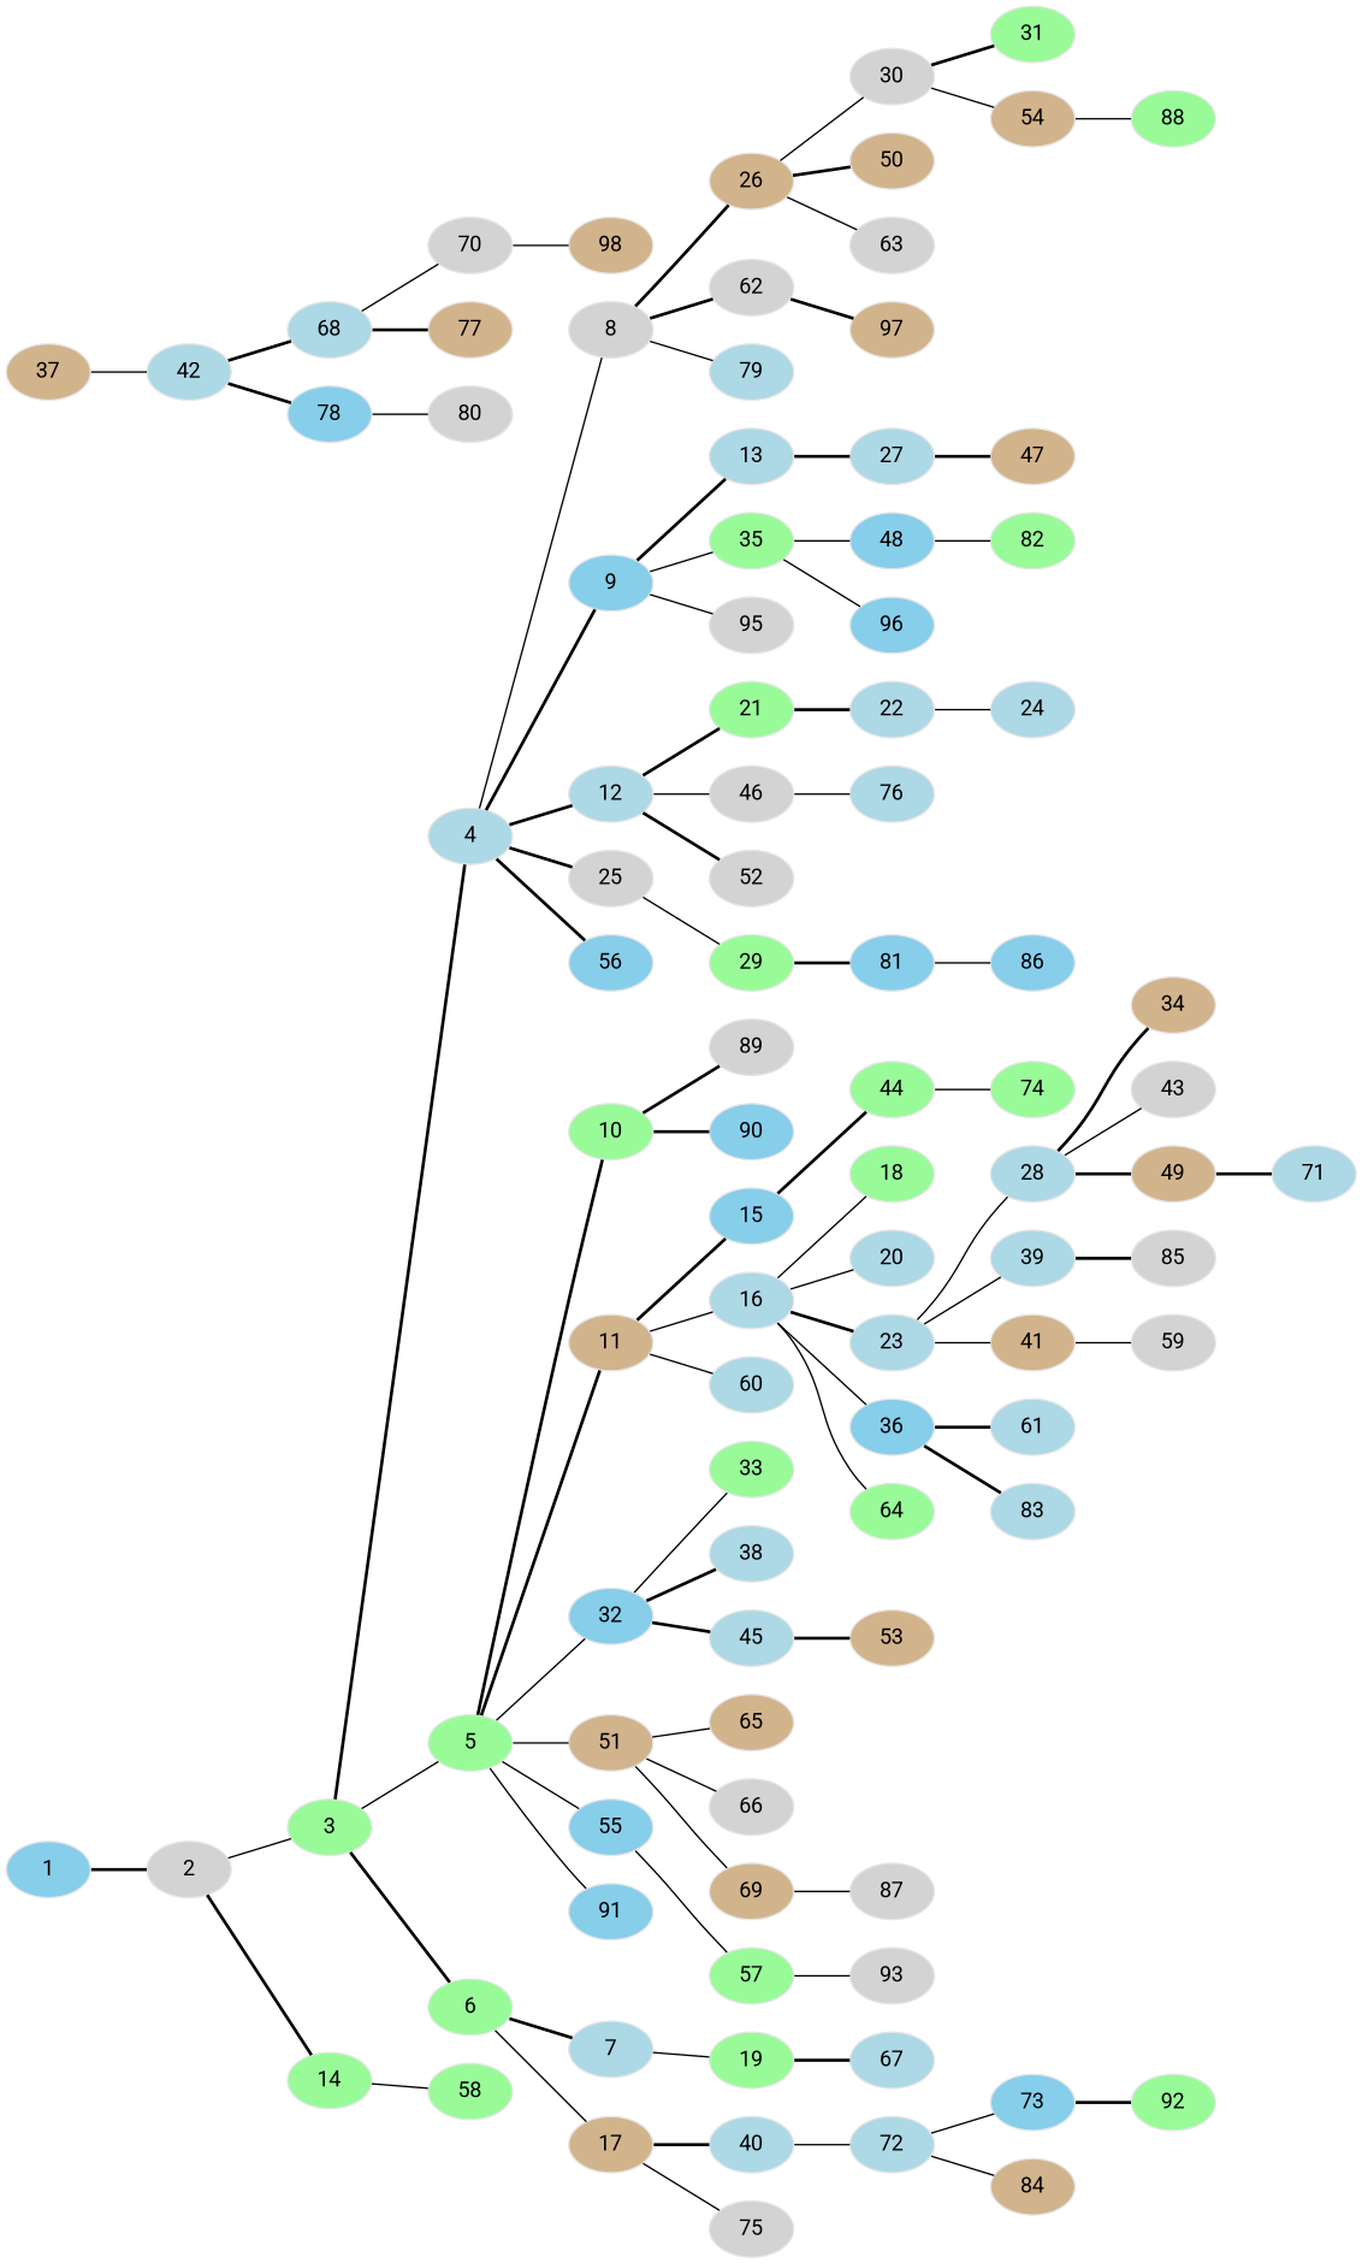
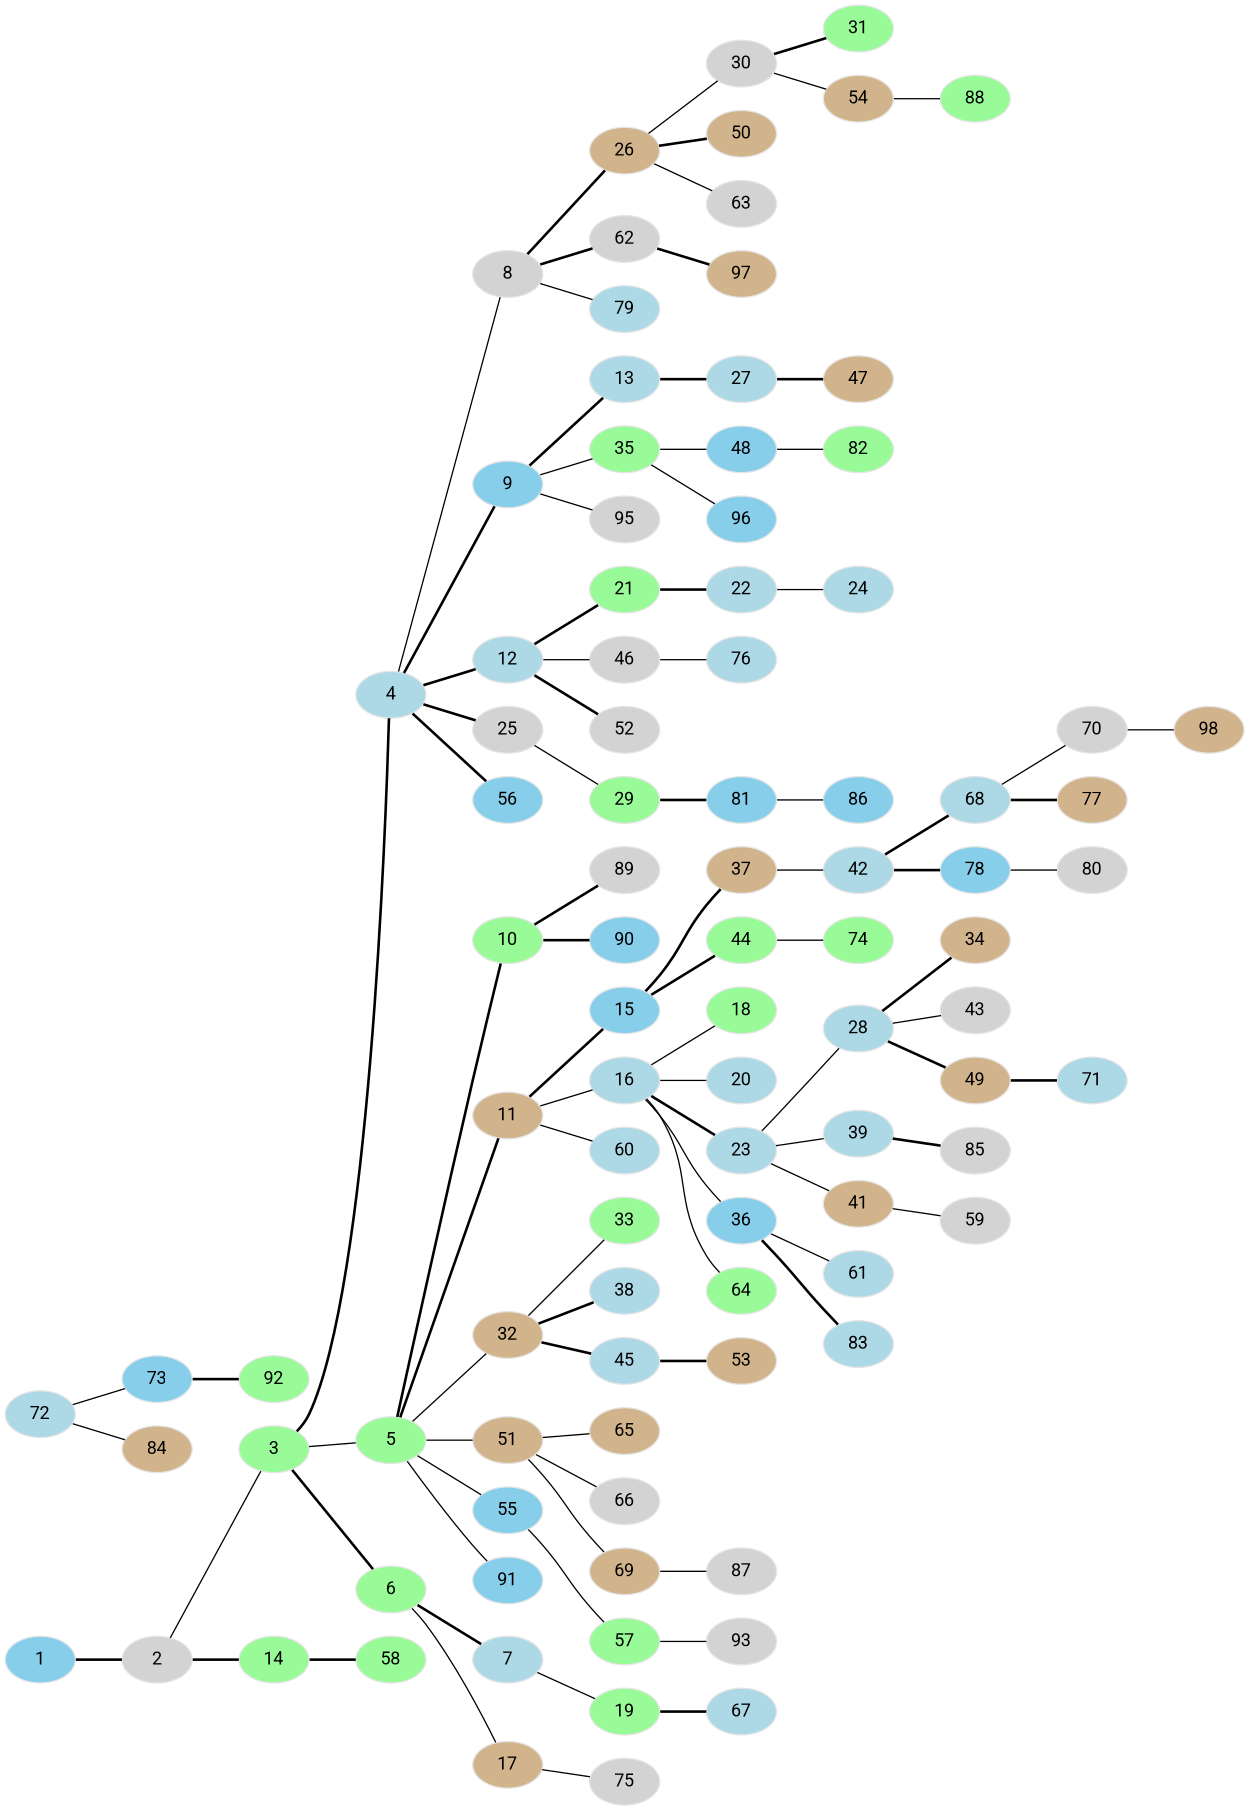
  graph {
    fontname=Roboto
    rankdir=LR
    node [color=gray90 fillcolor=lightblue fontname=Roboto style=filled]
    edge [fontname=Roboto style=solid]
    1 [fillcolor=skyblue]
    2 [fillcolor=lightgrey]
    3 [fillcolor=palegreen]
    14 [fillcolor=palegreen]
    4
    5 [fillcolor=palegreen]
    6 [fillcolor=palegreen]
    58 [fillcolor=palegreen]
    8 [fillcolor=lightgrey]
    9 [fillcolor=skyblue]
    12
    25 [fillcolor=lightgrey]
    56 [fillcolor=skyblue]
    10 [fillcolor=palegreen]
    11 [fillcolor=tan]
-   32 [fillcolor=skyblue]
+   32 [fillcolor=tan]
    51 [fillcolor=tan]
    55 [fillcolor=skyblue]
    91 [fillcolor=skyblue]
    7
    17 [fillcolor=tan]
    26 [fillcolor=tan]
    62 [fillcolor=lightgrey]
    79
    13
    35 [fillcolor=palegreen]
    95 [fillcolor=lightgrey]
    21 [fillcolor=palegreen]
    46 [fillcolor=lightgrey]
    52 [fillcolor=lightgrey]
    29 [fillcolor=palegreen]
    89 [fillcolor=lightgrey]
    90 [fillcolor=skyblue]
    15 [fillcolor=skyblue]
    16
    60
    33 [fillcolor=palegreen]
    38
    45
    65 [fillcolor=tan]
    66 [fillcolor=lightgrey]
    69 [fillcolor=tan]
    57 [fillcolor=palegreen]
    19 [fillcolor=palegreen]
-   40
    75 [fillcolor=lightgrey]
    67
    30 [fillcolor=lightgrey]
    50 [fillcolor=tan]
    63 [fillcolor=lightgrey]
    97 [fillcolor=tan]
    27
    48 [fillcolor=skyblue]
    96 [fillcolor=skyblue]
    37 [fillcolor=tan]
    44 [fillcolor=palegreen]
    18 [fillcolor=palegreen]
    20
    23
    36 [fillcolor=skyblue]
    64 [fillcolor=palegreen]
    22
    76
    47 [fillcolor=tan]
    42
    74 [fillcolor=palegreen]
    28
    39
    41 [fillcolor=tan]
    61
    83
    72
    24
    34 [fillcolor=tan]
    43 [fillcolor=lightgrey]
    49 [fillcolor=tan]
    85 [fillcolor=lightgrey]
    59 [fillcolor=lightgrey]
    81 [fillcolor=skyblue]
    31 [fillcolor=palegreen]
    54 [fillcolor=tan]
    71
    86 [fillcolor=skyblue]
    88 [fillcolor=palegreen]
    53 [fillcolor=tan]
    82 [fillcolor=palegreen]
    68
    78 [fillcolor=skyblue]
    73 [fillcolor=skyblue]
    84 [fillcolor=tan]
    70 [fillcolor=lightgrey]
    77 [fillcolor=tan]
    80 [fillcolor=lightgrey]
    87 [fillcolor=lightgrey]
    93 [fillcolor=lightgrey]
    n96 [fillcolor=tan label=98]
    92 [fillcolor=palegreen]
    1 -- 2 [style=bold]
    2 -- 3
    2 -- 14 [style=bold]
    3 -- 4 [style=bold]
    3 -- 5
    3 -- 6 [style=bold]
-   14 -- 58
+   14 -- 58 [style=bold]
    4 -- 8
    4 -- 9 [style=bold]
    4 -- 12 [style=bold]
    4 -- 25 [style=bold]
    4 -- 56 [style=bold]
    5 -- 10 [style=bold]
    5 -- 11 [style=bold]
    5 -- 32
    5 -- 51
    5 -- 55
    5 -- 91
    6 -- 7 [style=bold]
    6 -- 17
    8 -- 26 [style=bold]
    8 -- 62 [style=bold]
    8 -- 79
    9 -- 13 [style=bold]
    9 -- 35
    9 -- 95
    12 -- 21 [style=bold]
    12 -- 46
    12 -- 52 [style=bold]
    25 -- 29
    10 -- 89 [style=bold]
    10 -- 90 [style=bold]
    11 -- 15 [style=bold]
    11 -- 16
    11 -- 60
    32 -- 33
    32 -- 38 [style=bold]
    32 -- 45 [style=bold]
    51 -- 65
    51 -- 66
    51 -- 69
    55 -- 57
    7 -- 19
-   17 -- 40 [style=bold]
    17 -- 75
    26 -- 30
    26 -- 50 [style=bold]
    26 -- 63
    62 -- 97 [style=bold]
    13 -- 27 [style=bold]
    35 -- 48
    35 -- 96
    21 -- 22 [style=bold]
    46 -- 76
    29 -- 81 [style=bold]
+   15 -- 37 [style=bold]
    15 -- 44 [style=bold]
    16 -- 18
    16 -- 20
    16 -- 23 [style=bold]
    16 -- 36
    16 -- 64
    45 -- 53 [style=bold]
    69 -- 87
    57 -- 93
    19 -- 67 [style=bold]
-   40 -- 72
    30 -- 31 [style=bold]
    30 -- 54
    27 -- 47 [style=bold]
    48 -- 82
    37 -- 42
    44 -- 74
    23 -- 28
    23 -- 39
    23 -- 41
-   36 -- 61 [style=bold]
+   36 -- 61
    36 -- 83 [style=bold]
    22 -- 24
    42 -- 68 [style=bold]
    42 -- 78 [style=bold]
    28 -- 34 [style=bold]
    28 -- 43
    28 -- 49 [style=bold]
    39 -- 85 [style=bold]
    41 -- 59
    72 -- 73
    72 -- 84
    49 -- 71 [style=bold]
    81 -- 86
    54 -- 88
    68 -- 70
    68 -- 77 [style=bold]
    78 -- 80
    73 -- 92 [style=bold]
    70 -- n96
  }
